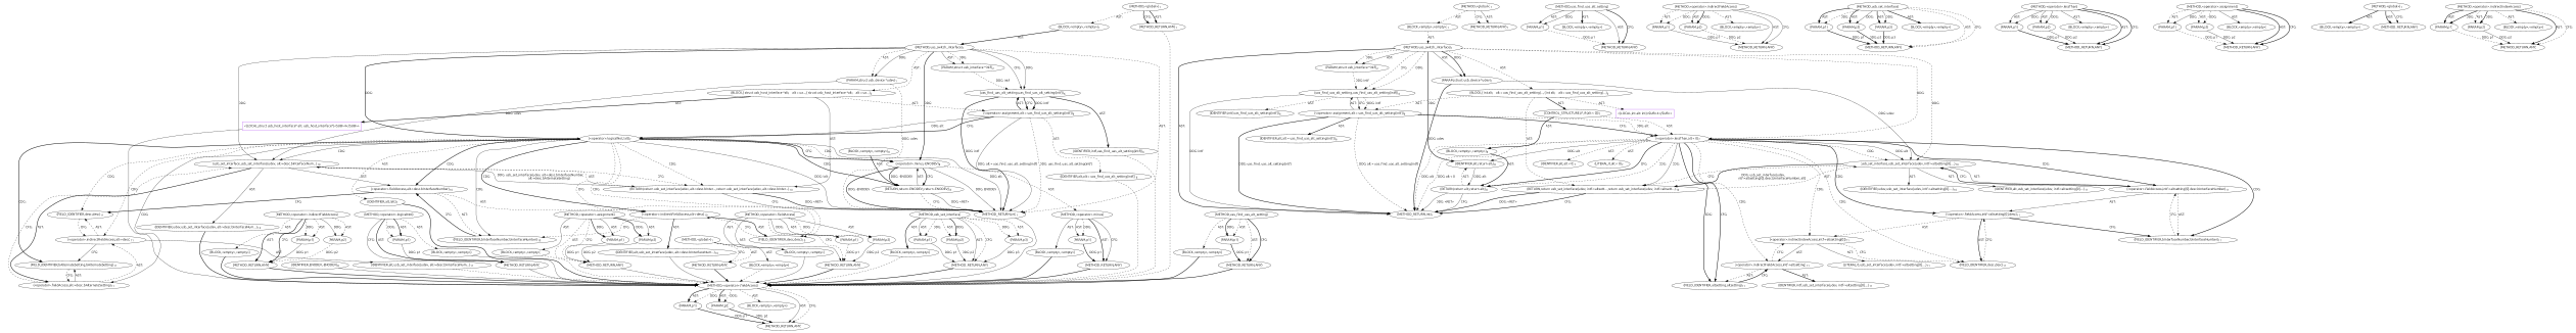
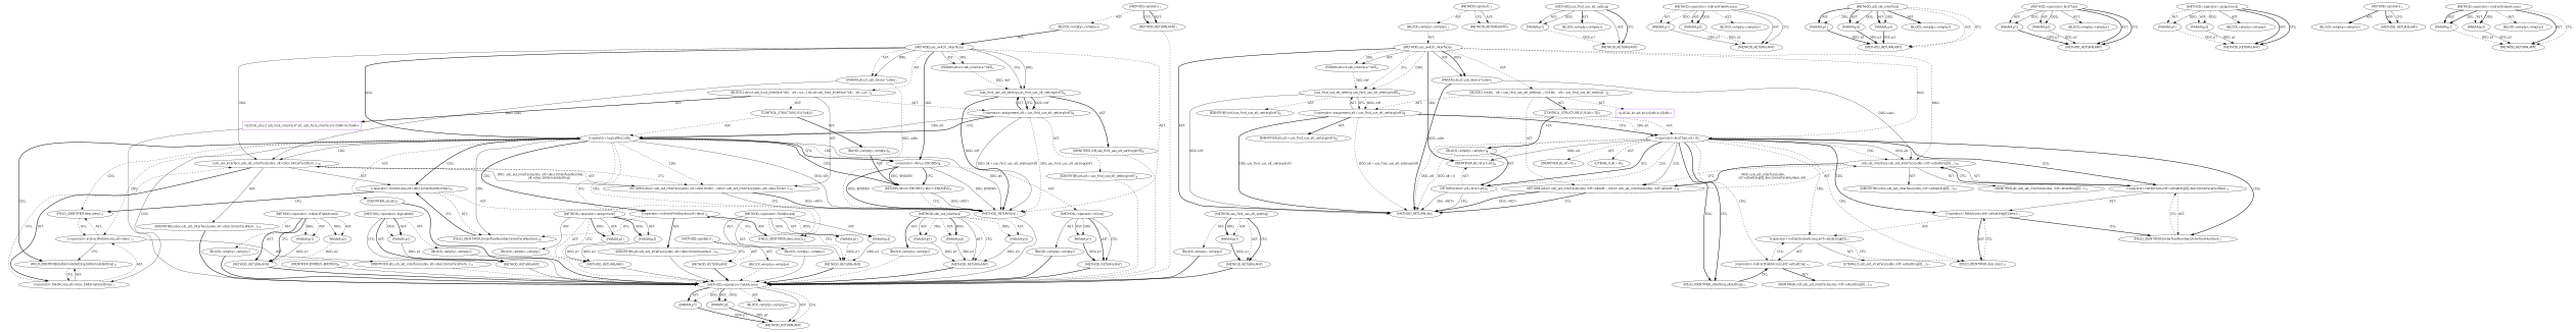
  digraph {
    fontname=Ubuntu
    node [fontname=Ubuntu]
    edge [fontname=Ubuntu style=dashed]
    n1 [label=<(METHOD,&lt;operator&gt;.fieldAccess)>]
    n2 [label=<(PARAM,p1)>]
    n3 [label=<(PARAM,p2)>]
    n4 [label=<(BLOCK,&lt;empty&gt;,&lt;empty&gt;)>]
    n5 [label=<(METHOD_RETURN,ANY)>]
    n6 [label=<(METHOD,&lt;global&gt;)<SUB>1</SUB>>]
    n7 [label=<(BLOCK,&lt;empty&gt;,&lt;empty&gt;)<SUB>1</SUB>>]
    n8 [label=<(METHOD_RETURN,ANY)<SUB>1</SUB>>]
    n9 [label=<(METHOD,uas_switch_interface)<SUB>1</SUB>>]
    n10 [label=<(PARAM,struct usb_device *udev)<SUB>1</SUB>>]
    n11 [label=<(PARAM,struct usb_interface *intf)<SUB>2</SUB>>]
    n12 [label=<(BLOCK,{ 	int alt;    	alt = uas_find_uas_alt_setting(...,{ 	int alt;    	alt = uas_find_uas_alt_setting(...)<SUB>3</SUB>>]
    n13 [label=<(uas_find_uas_alt_setting,uas_find_uas_alt_setting(intf))<SUB>6</SUB>>]
    n14 [label=<(&lt;operator&gt;.lessThan,alt &lt; 0)<SUB>7</SUB>>]
    n15 [label=<(IDENTIFIER,alt,return alt;)<SUB>8</SUB>>]
    n16 [label=<(usb_set_interface,usb_set_interface(udev, 			intf-&gt;altsetting[0]....)<SUB>10</SUB>>]
    n17 [label=<(METHOD_RETURN,int)<SUB>1</SUB>>]
    n18 [color=purple label="<(LOCAL,int alt: int)<SUB>4</SUB>>" shape=box]
    n19 [label=<(&lt;operator&gt;.assignment,alt = uas_find_uas_alt_setting(intf))<SUB>6</SUB>>]
    n20 [label=<(CONTROL_STRUCTURE,IF,if (alt &lt; 0))<SUB>7</SUB>>]
    n21 [label=<(RETURN,return usb_set_interface(udev, 			intf-&gt;altsett...,return usb_set_interface(udev, 			intf-&gt;altsett...)<SUB>10</SUB>>]
    n22 [label=<(IDENTIFIER,intf,uas_find_uas_alt_setting(intf))<SUB>6</SUB>>]
    n23 [label=<(IDENTIFIER,alt,alt &lt; 0)<SUB>7</SUB>>]
    n24 [label=<(LITERAL,0,alt &lt; 0)<SUB>7</SUB>>]
    n25 [label=<(RETURN,return alt;,return alt;)<SUB>8</SUB>>]
    n26 [label=<(&lt;operator&gt;.fieldAccess,intf-&gt;altsetting[0].desc.bInterfaceNumber)<SUB>11</SUB>>]
    n27 [label=<(&lt;operator&gt;.fieldAccess,intf-&gt;altsetting[0].desc)<SUB>11</SUB>>]
    n28 [label=<(&lt;operator&gt;.indirectIndexAccess,intf-&gt;altsetting[0])<SUB>11</SUB>>]
    n29 [label=<(&lt;operator&gt;.indirectFieldAccess,intf-&gt;altsetting)<SUB>11</SUB>>]
    n30 [label=<(FIELD_IDENTIFIER,altsetting,altsetting)<SUB>11</SUB>>]
    n31 [label=<(FIELD_IDENTIFIER,desc,desc)<SUB>11</SUB>>]
    n32 [label=<(FIELD_IDENTIFIER,bInterfaceNumber,bInterfaceNumber)<SUB>11</SUB>>]
    n33 [label=<(IDENTIFIER,udev,usb_set_interface(udev, 			intf-&gt;altsetting[0]....)<SUB>10</SUB>>]
    n34 [label=<(IDENTIFIER,alt,usb_set_interface(udev, 			intf-&gt;altsetting[0]....)<SUB>11</SUB>>]
    n35 [label=<(IDENTIFIER,alt,alt = uas_find_uas_alt_setting(intf))<SUB>6</SUB>>]
    n36 [label=<(BLOCK,&lt;empty&gt;,&lt;empty&gt;)<SUB>8</SUB>>]
    n37 [label=<(LITERAL,0,usb_set_interface(udev, 			intf-&gt;altsetting[0]....)<SUB>11</SUB>>]
    n38 [label=<(IDENTIFIER,intf,usb_set_interface(udev, 			intf-&gt;altsetting[0]....)<SUB>11</SUB>>]
    n39 [label=<(METHOD,uas_find_uas_alt_setting)>]
    n40 [label=<(PARAM,p1)>]
    n41 [label=<(BLOCK,&lt;empty&gt;,&lt;empty&gt;)>]
    n42 [label=<(METHOD_RETURN,ANY)>]
    n43 [label=<(METHOD,&lt;operator&gt;.indirectFieldAccess)>]
    n44 [label=<(PARAM,p1)>]
    n45 [label=<(PARAM,p2)>]
    n46 [label=<(BLOCK,&lt;empty&gt;,&lt;empty&gt;)>]
    n47 [label=<(METHOD_RETURN,ANY)>]
    n48 [label=<(METHOD,usb_set_interface)>]
    n49 [label=<(PARAM,p1)>]
    n50 [label=<(PARAM,p2)>]
    n51 [label=<(PARAM,p3)>]
    n52 [label=<(BLOCK,&lt;empty&gt;,&lt;empty&gt;)>]
    n53 [label=<(METHOD_RETURN,ANY)>]
    n54 [label=<(METHOD,&lt;operator&gt;.lessThan)>]
    n55 [label=<(PARAM,p1)>]
    n56 [label=<(PARAM,p2)>]
    n57 [label=<(BLOCK,&lt;empty&gt;,&lt;empty&gt;)>]
    n58 [label=<(METHOD_RETURN,ANY)>]
    n59 [label=<(METHOD,&lt;operator&gt;.assignment)>]
    n60 [label=<(PARAM,p1)>]
    n61 [label=<(PARAM,p2)>]
    n62 [label=<(BLOCK,&lt;empty&gt;,&lt;empty&gt;)>]
    n63 [label=<(METHOD_RETURN,ANY)>]
    n64 [label=<(METHOD,&lt;global&gt;)<SUB>1</SUB>>]
    n65 [label=<(BLOCK,&lt;empty&gt;,&lt;empty&gt;)>]
    n66 [label=<(METHOD_RETURN,ANY)>]
    n67 [label=<(METHOD,&lt;operator&gt;.indirectIndexAccess)>]
    n68 [label=<(PARAM,p1)>]
    n69 [label=<(PARAM,p2)>]
    n70 [label=<(BLOCK,&lt;empty&gt;,&lt;empty&gt;)>]
    n71 [label=<(METHOD_RETURN,ANY)>]
    n72 [label=<(METHOD,usb_set_interface)>]
    n73 [label=<(PARAM,p1)>]
    n74 [label=<(PARAM,p2)>]
    n75 [label=<(PARAM,p3)>]
    n76 [label=<(BLOCK,&lt;empty&gt;,&lt;empty&gt;)>]
    n77 [label=<(METHOD_RETURN,ANY)>]
    n78 [label=<(METHOD,&lt;global&gt;)<SUB>1</SUB>>]
    n79 [label=<(BLOCK,&lt;empty&gt;,&lt;empty&gt;)<SUB>1</SUB>>]
    n80 [label=<(METHOD_RETURN,ANY)<SUB>1</SUB>>]
    n81 [label=<(METHOD,uas_switch_interface)<SUB>1</SUB>>]
    n82 [label=<(PARAM,struct usb_device *udev)<SUB>1</SUB>>]
    n83 [label=<(PARAM,struct usb_interface *intf)<SUB>2</SUB>>]
    n84 [label=<(BLOCK,{ 	struct usb_host_interface *alt;    	alt = ua...,{ 	struct usb_host_interface *alt;    	alt = ua...)<SUB>3</SUB>>]
    n85 [label=<(uas_find_uas_alt_setting,uas_find_uas_alt_setting(intf))<SUB>6</SUB>>]
    n86 [label=<(&lt;operator&gt;.logicalNot,!alt)<SUB>7</SUB>>]
    n87 [label=<(&lt;operator&gt;.minus,-ENODEV)<SUB>8</SUB>>]
    n88 [label=<(usb_set_interface,usb_set_interface(udev, alt-&gt;desc.bInterfaceNum...)<SUB>10</SUB>>]
    n89 [label=<(METHOD_RETURN,int)<SUB>1</SUB>>]
    n90 [color=purple label="<(LOCAL,struct usb_host_interface* alt: usb_host_interface*)<SUB>4</SUB>>" shape=box]
    n91 [label=<(&lt;operator&gt;.assignment,alt = uas_find_uas_alt_setting(intf))<SUB>6</SUB>>]
+   n92 [label=<(CONTROL_STRUCTURE,IF,if (!alt))<SUB>7</SUB>>]
    n93 [label=<(RETURN,return usb_set_interface(udev, alt-&gt;desc.bInter...,return usb_set_interface(udev, alt-&gt;desc.bInter...)<SUB>10</SUB>>]
    n94 [label=<(IDENTIFIER,intf,uas_find_uas_alt_setting(intf))<SUB>6</SUB>>]
    n95 [label=<(IDENTIFIER,alt,!alt)<SUB>7</SUB>>]
    n96 [label=<(RETURN,return -ENODEV;,return -ENODEV;)<SUB>8</SUB>>]
    n97 [label=<(&lt;operator&gt;.fieldAccess,alt-&gt;desc.bInterfaceNumber)<SUB>10</SUB>>]
    n98 [label=<(&lt;operator&gt;.indirectFieldAccess,alt-&gt;desc)<SUB>10</SUB>>]
    n99 [label=<(FIELD_IDENTIFIER,desc,desc)<SUB>10</SUB>>]
    n100 [label=<(FIELD_IDENTIFIER,bInterfaceNumber,bInterfaceNumber)<SUB>10</SUB>>]
    n101 [label=<(&lt;operator&gt;.fieldAccess,alt-&gt;desc.bAlternateSetting)<SUB>11</SUB>>]
    n102 [label=<(&lt;operator&gt;.indirectFieldAccess,alt-&gt;desc)<SUB>11</SUB>>]
    n103 [label=<(FIELD_IDENTIFIER,desc,desc)<SUB>11</SUB>>]
    n104 [label=<(FIELD_IDENTIFIER,bAlternateSetting,bAlternateSetting)<SUB>11</SUB>>]
    n105 [label=<(METHOD,&lt;operator&gt;.minus)>]
    n106 [label=<(IDENTIFIER,udev,usb_set_interface(udev, alt-&gt;desc.bInterfaceNum...)<SUB>10</SUB>>]
    n107 [label=<(IDENTIFIER,alt,alt = uas_find_uas_alt_setting(intf))<SUB>6</SUB>>]
    n108 [label=<(BLOCK,&lt;empty&gt;,&lt;empty&gt;)<SUB>8</SUB>>]
    n109 [label=<(IDENTIFIER,alt,usb_set_interface(udev, alt-&gt;desc.bInterfaceNum...)<SUB>10</SUB>>]
    n110 [label=<(IDENTIFIER,alt,usb_set_interface(udev, alt-&gt;desc.bInterfaceNum...)<SUB>11</SUB>>]
    n111 [label=<(IDENTIFIER,ENODEV,-ENODEV)<SUB>8</SUB>>]
    n112 [label=<(METHOD,uas_find_uas_alt_setting)>]
    n113 [label=<(PARAM,p1)>]
    n114 [label=<(BLOCK,&lt;empty&gt;,&lt;empty&gt;)>]
    n115 [label=<(METHOD_RETURN,ANY)>]
    n116 [label=<(METHOD,&lt;operator&gt;.indirectFieldAccess)>]
    n117 [label=<(PARAM,p1)>]
    n118 [label=<(PARAM,p2)>]
    n119 [label=<(BLOCK,&lt;empty&gt;,&lt;empty&gt;)>]
    n120 [label=<(METHOD_RETURN,ANY)>]
    n121 [label=<(PARAM,p1)>]
    n122 [label=<(BLOCK,&lt;empty&gt;,&lt;empty&gt;)>]
    n123 [label=<(METHOD_RETURN,ANY)>]
    n124 [label=<(METHOD,&lt;operator&gt;.logicalNot)>]
    n125 [label=<(PARAM,p1)>]
    n126 [label=<(BLOCK,&lt;empty&gt;,&lt;empty&gt;)>]
    n127 [label=<(METHOD_RETURN,ANY)>]
    n128 [label=<(METHOD,&lt;operator&gt;.assignment)>]
    n129 [label=<(PARAM,p1)>]
    n130 [label=<(PARAM,p2)>]
    n131 [label=<(BLOCK,&lt;empty&gt;,&lt;empty&gt;)>]
    n132 [label=<(METHOD_RETURN,ANY)>]
    n133 [label=<(METHOD,&lt;global&gt;)<SUB>1</SUB>>]
    n134 [label=<(BLOCK,&lt;empty&gt;,&lt;empty&gt;)>]
    n135 [label=<(METHOD_RETURN,ANY)>]
    n136 [label=<(METHOD,&lt;operator&gt;.fieldAccess)>]
    n137 [label=<(PARAM,p1)>]
    n138 [label=<(PARAM,p2)>]
    n139 [label=<(BLOCK,&lt;empty&gt;,&lt;empty&gt;)>]
    n140 [label=<(METHOD_RETURN,ANY)>]
    n1 -> n2 [label="AST: " style=bold]
    n1 -> n2 [label="DDG: "]
    n1 -> n3 [label="AST: " style=bold]
    n1 -> n3 [label="DDG: "]
    n1 -> n4 [label="AST: "]
    n1 -> n5 [label="AST: " style=solid]
    n1 -> n5 [label="CFG: "]
    n2 -> n5 [label="DDG: p1" style=bold]
    n3 -> n5 [label="DDG: p2" style=bold]
    n6 -> n7 [label="AST: "]
    n6 -> n8 [label="AST: " style=solid]
    n6 -> n8 [label="CFG: "]
    n7 -> n9 [label="AST: "]
    n9 -> n10 [label="AST: " style=solid]
    n9 -> n10 [label="DDG: " style=bold]
    n9 -> n11 [label="AST: " style=solid]
    n9 -> n11 [label="DDG: "]
    n9 -> n12 [label="AST: "]
    n9 -> n13 [label="CFG: "]
    n9 -> n13 [label="DDG: "]
    n9 -> n14 [label="DDG: "]
    n9 -> n15 [label="DDG: " style=bold]
    n9 -> n16 [label="DDG: "]
    n9 -> n17 [label="AST: " style=bold]
    n10 -> n16 [label="DDG: udev" style=solid]
    n10 -> n17 [label="DDG: udev" style=bold]
    n11 -> n13 [label="DDG: intf"]
    n12 -> n18 [label="AST: "]
    n12 -> n19 [label="AST: "]
    n12 -> n20 [label="AST: " style=bold]
    n12 -> n21 [label="AST: "]
    n13 -> n17 [label="DDG: intf" style=solid]
    n13 -> n19 [label="CFG: " style=solid]
    n13 -> n19 [label="DDG: intf"]
    n13 -> n22 [label="AST: "]
    n14 -> n15 [label="DDG: alt" style=solid]
    n14 -> n16 [label="DDG: alt" style=solid]
    n14 -> n16 [label="CDG: "]
    n14 -> n17 [label="DDG: alt"]
    n14 -> n17 [label="DDG: alt &lt; 0"]
    n14 -> n21 [label="CDG: " style=solid]
    n14 -> n23 [label="AST: "]
    n14 -> n24 [label="AST: "]
    n14 -> n25 [label="CFG: " style=bold]
    n14 -> n25 [label="CDG: "]
    n14 -> n26 [label="CDG: " style=bold]
    n14 -> n27 [label="CDG: " style=bold]
    n14 -> n28 [label="CDG: "]
    n14 -> n29 [label="CDG: "]
    n14 -> n30 [label="CFG: " style=bold]
    n14 -> n30 [label="CDG: " style=bold]
    n14 -> n31 [label="CDG: "]
    n14 -> n32 [label="CDG: " style=bold]
-   n15 -> n25 [label="DDG: alt" style=solid]
    n16 -> n21 [label="CFG: "]
    n16 -> n21 [label="DDG: usb_set_interface(udev,\n			intf-&gt;altsetting[0].desc.bInterfaceNumber, alt)" style=bold]
    n16 -> n26 [label="AST: " style=solid]
    n16 -> n33 [label="AST: " style=solid]
    n16 -> n34 [label="AST: " style=solid]
    n19 -> n13 [label="AST: " style=solid]
    n19 -> n14 [label="CFG: " style=bold]
    n19 -> n14 [label="DDG: alt"]
    n19 -> n17 [label="DDG: uas_find_uas_alt_setting(intf)" style=bold]
    n19 -> n17 [label="DDG: alt = uas_find_uas_alt_setting(intf)"]
    n19 -> n35 [label="AST: " style=bold]
    n20 -> n14 [label="AST: "]
    n20 -> n36 [label="AST: " style=bold]
    n21 -> n16 [label="AST: "]
    n21 -> n17 [label="CFG: " style=bold]
    n21 -> n17 [label="DDG: &lt;RET&gt;" style=bold]
    n25 -> n15 [label="AST: "]
    n25 -> n17 [label="CFG: " style=solid]
    n25 -> n17 [label="DDG: &lt;RET&gt;" style=solid]
    n26 -> n16 [label="CFG: " style=bold]
    n26 -> n27 [label="AST: " style=solid]
    n26 -> n32 [label="AST: "]
    n27 -> n28 [label="AST: "]
    n27 -> n31 [label="AST: " style=bold]
    n27 -> n32 [label="CFG: " style=bold]
    n28 -> n29 [label="AST: " style=solid]
    n28 -> n31 [label="CFG: "]
    n28 -> n37 [label="AST: " style=solid]
    n29 -> n28 [label="CFG: "]
-   n29 -> n30 [label="AST: "]
    n29 -> n38 [label="AST: " style=bold]
    n30 -> n29 [label="CFG: " style=bold]
    n31 -> n27 [label="CFG: "]
    n32 -> n26 [label="CFG: "]
    n36 -> n25 [label="AST: " style=bold]
    n39 -> n40 [label="AST: " style=solid]
    n39 -> n40 [label="DDG: " style=solid]
    n39 -> n41 [label="AST: " style=bold]
    n39 -> n42 [label="AST: " style=solid]
    n39 -> n42 [label="CFG: " style=bold]
    n40 -> n42 [label="DDG: p1"]
    n43 -> n44 [label="AST: "]
    n43 -> n44 [label="DDG: "]
    n43 -> n45 [label="AST: " style=solid]
    n43 -> n45 [label="DDG: " style=bold]
    n43 -> n46 [label="AST: "]
    n43 -> n47 [label="AST: " style=solid]
    n43 -> n47 [label="CFG: " style=solid]
    n44 -> n47 [label="DDG: p1" style=solid]
    n45 -> n47 [label="DDG: p2"]
    n48 -> n49 [label="AST: " style=bold]
    n48 -> n49 [label="DDG: "]
    n48 -> n50 [label="AST: " style=bold]
    n48 -> n50 [label="DDG: " style=solid]
    n48 -> n51 [label="AST: " style=bold]
    n48 -> n51 [label="DDG: " style=solid]
    n48 -> n52 [label="AST: " style=bold]
    n48 -> n53 [label="AST: "]
    n48 -> n53 [label="CFG: "]
    n49 -> n53 [label="DDG: p1" style=bold]
    n50 -> n53 [label="DDG: p2" style=bold]
    n51 -> n53 [label="DDG: p3" style=bold]
    n54 -> n55 [label="AST: " style=solid]
    n54 -> n55 [label="DDG: " style=solid]
    n54 -> n56 [label="AST: " style=solid]
    n54 -> n56 [label="DDG: " style=solid]
    n54 -> n57 [label="AST: " style=solid]
    n54 -> n58 [label="AST: " style=bold]
    n54 -> n58 [label="CFG: " style=bold]
    n55 -> n58 [label="DDG: p1" style=bold]
    n56 -> n58 [label="DDG: p2" style=solid]
    n59 -> n60 [label="AST: "]
    n59 -> n60 [label="DDG: " style=solid]
    n59 -> n61 [label="AST: "]
    n59 -> n61 [label="DDG: "]
    n59 -> n62 [label="AST: " style=solid]
    n59 -> n63 [label="AST: " style=bold]
    n59 -> n63 [label="CFG: " style=bold]
    n60 -> n63 [label="DDG: p1"]
    n61 -> n63 [label="DDG: p2" style=solid]
    n64 -> n65 [label="AST: " style=bold]
    n64 -> n66 [label="AST: " style=bold]
    n64 -> n66 [label="CFG: " style=solid]
    n67 -> n68 [label="AST: " style=bold]
    n67 -> n68 [label="DDG: " style=bold]
    n67 -> n69 [label="AST: "]
    n67 -> n69 [label="DDG: " style=bold]
    n67 -> n70 [label="AST: "]
    n67 -> n71 [label="AST: " style=bold]
    n67 -> n71 [label="CFG: "]
    n68 -> n71 [label="DDG: p1"]
    n69 -> n71 [label="DDG: p2" style=solid]
    n72 -> n73 [label="AST: " style=solid]
    n72 -> n73 [label="DDG: "]
    n72 -> n74 [label="AST: "]
    n72 -> n74 [label="DDG: " style=bold]
    n72 -> n75 [label="AST: "]
    n72 -> n75 [label="DDG: "]
    n72 -> n76 [label="AST: " style=bold]
    n72 -> n77 [label="AST: " style=solid]
    n72 -> n77 [label="CFG: "]
    n73 -> n77 [label="DDG: p1" style=solid]
    n74 -> n77 [label="DDG: p2" style=solid]
    n75 -> n77 [label="DDG: p3" style=solid]
    n76 -> n1
    n77 -> n1 [style=bold]
    n78 -> n79 [label="AST: "]
    n78 -> n80 [label="AST: " style=bold]
    n78 -> n80 [label="CFG: " style=bold]
    n79 -> n81 [label="AST: " style=bold]
    n80 -> n1
    n81 -> n82 [label="AST: "]
    n81 -> n82 [label="DDG: " style=solid]
    n81 -> n83 [label="AST: " style=solid]
    n81 -> n83 [label="DDG: "]
    n81 -> n84 [label="AST: "]
    n81 -> n85 [label="CFG: " style=solid]
    n81 -> n85 [label="DDG: " style=solid]
    n81 -> n86 [label="DDG: " style=bold]
    n81 -> n87 [label="DDG: " style=bold]
    n81 -> n88 [label="DDG: " style=solid]
    n81 -> n89 [label="AST: "]
    n82 -> n88 [label="DDG: udev" style=solid]
    n82 -> n89 [label="DDG: udev"]
    n83 -> n85 [label="DDG: intf"]
    n84 -> n90 [label="AST: " style=bold]
    n84 -> n91 [label="AST: "]
+   n84 -> n92 [label="AST: "]
    n84 -> n93 [label="AST: " style=solid]
    n85 -> n89 [label="DDG: intf" style=bold]
    n85 -> n91 [label="CFG: " style=bold]
    n85 -> n91 [label="DDG: intf" style=bold]
    n85 -> n94 [label="AST: " style=bold]
    n86 -> n87 [label="CFG: " style=bold]
    n86 -> n87 [label="CDG: "]
    n86 -> n88 [label="CDG: " style=solid]
    n86 -> n89 [label="DDG: alt" style=solid]
    n86 -> n89 [label="DDG: !alt" style=solid]
    n86 -> n93 [label="CDG: "]
    n86 -> n95 [label="AST: "]
    n86 -> n96 [label="CDG: " style=bold]
    n86 -> n97 [label="CDG: " style=bold]
    n86 -> n98 [label="CDG: " style=bold]
    n86 -> n99 [label="CFG: "]
    n86 -> n99 [label="CDG: "]
    n86 -> n100 [label="CDG: " style=solid]
    n86 -> n101 [label="CDG: " style=solid]
    n86 -> n102 [label="CDG: "]
    n86 -> n103 [label="CDG: "]
    n86 -> n104 [label="CDG: " style=bold]
    n87 -> n89 [label="DDG: ENODEV" style=solid]
    n87 -> n89 [label="DDG: -ENODEV" style=bold]
    n87 -> n96 [label="CFG: " style=bold]
    n87 -> n96 [label="DDG: -ENODEV" style=bold]
    n87 -> n105 [label="AST: "]
    n88 -> n93 [label="CFG: "]
    n88 -> n93 [label="DDG: usb_set_interface(udev, alt-&gt;desc.bInterfaceNumber,\n			alt-&gt;desc.bAlternateSetting)" style=solid]
    n88 -> n97 [label="AST: " style=solid]
    n88 -> n101 [label="AST: " style=bold]
    n88 -> n106 [label="AST: " style=solid]
    n89 -> n1 [style=solid]
    n90 -> n1 [style=solid]
    n91 -> n85 [label="AST: " style=bold]
    n91 -> n86 [label="CFG: " style=bold]
    n91 -> n86 [label="DDG: alt" style=solid]
    n91 -> n89 [label="DDG: uas_find_uas_alt_setting(intf)"]
    n91 -> n89 [label="DDG: alt = uas_find_uas_alt_setting(intf)" style=solid]
    n91 -> n107 [label="AST: "]
+   n92 -> n86 [label="AST: "]
+   n92 -> n108 [label="AST: " style=bold]
    n93 -> n88 [label="AST: "]
    n93 -> n89 [label="CFG: " style=solid]
    n93 -> n89 [label="DDG: &lt;RET&gt;" style=bold]
    n94 -> n1
    n95 -> n1 [style=bold]
-   n96 -> n87 [label="AST: " style=solid]
    n96 -> n89 [label="CFG: "]
    n96 -> n89 [label="DDG: &lt;RET&gt;" style=solid]
    n97 -> n98 [label="AST: "]
    n97 -> n100 [label="AST: "]
    n97 -> n103 [label="CFG: " style=bold]
    n98 -> n99 [label="AST: " style=bold]
    n98 -> n100 [label="CFG: "]
    n98 -> n109 [label="AST: " style=bold]
    n99 -> n98 [label="CFG: "]
    n100 -> n97 [label="CFG: " style=bold]
    n101 -> n88 [label="CFG: "]
    n101 -> n102 [label="AST: "]
    n101 -> n104 [label="AST: " style=solid]
    n102 -> n103 [label="AST: "]
    n102 -> n104 [label="CFG: " style=solid]
    n102 -> n110 [label="AST: " style=solid]
    n103 -> n102 [label="CFG: "]
    n104 -> n101 [label="CFG: "]
    n105 -> n121 [label="AST: " style=solid]
    n105 -> n121 [label="DDG: "]
    n105 -> n122 [label="AST: " style=solid]
    n105 -> n123 [label="AST: " style=bold]
    n105 -> n123 [label="CFG: " style=solid]
    n106 -> n1 [style=bold]
    n107 -> n1
    n108 -> n96 [label="AST: " style=bold]
    n109 -> n1 [style=solid]
    n110 -> n1
    n111 -> n1 [style=solid]
    n112 -> n113 [label="AST: "]
    n112 -> n113 [label="DDG: " style=bold]
    n112 -> n114 [label="AST: "]
    n112 -> n115 [label="AST: "]
    n112 -> n115 [label="CFG: " style=bold]
    n113 -> n115 [label="DDG: p1" style=bold]
    n114 -> n1 [style=bold]
    n115 -> n1 [style=bold]
    n116 -> n117 [label="AST: "]
    n116 -> n117 [label="DDG: "]
    n116 -> n118 [label="AST: "]
    n116 -> n118 [label="DDG: " style=solid]
    n116 -> n119 [label="AST: "]
    n116 -> n120 [label="AST: " style=bold]
    n116 -> n120 [label="CFG: " style=bold]
    n117 -> n120 [label="DDG: p1" style=solid]
    n118 -> n120 [label="DDG: p2"]
    n119 -> n1 [style=bold]
    n120 -> n1 [style=bold]
    n121 -> n123 [label="DDG: p1" style=bold]
    n122 -> n1 [style=bold]
    n123 -> n1 [style=bold]
    n124 -> n125 [label="AST: " style=bold]
    n124 -> n125 [label="DDG: "]
    n124 -> n126 [label="AST: "]
    n124 -> n127 [label="AST: " style=bold]
    n124 -> n127 [label="CFG: " style=solid]
    n125 -> n127 [label="DDG: p1" style=solid]
    n126 -> n1 [style=solid]
    n127 -> n1 [style=solid]
    n128 -> n129 [label="AST: " style=solid]
    n128 -> n129 [label="DDG: " style=bold]
    n128 -> n130 [label="AST: " style=solid]
    n128 -> n130 [label="DDG: " style=bold]
    n128 -> n131 [label="AST: " style=solid]
    n128 -> n132 [label="AST: "]
    n128 -> n132 [label="CFG: "]
    n129 -> n132 [label="DDG: p1" style=solid]
    n130 -> n132 [label="DDG: p2" style=solid]
    n131 -> n1
    n132 -> n1 [style=solid]
    n133 -> n134 [label="AST: " style=solid]
    n133 -> n135 [label="AST: "]
    n133 -> n135 [label="CFG: "]
    n134 -> n1
    n135 -> n1 [style=bold]
    n136 -> n137 [label="AST: " style=solid]
    n136 -> n137 [label="DDG: " style=solid]
    n136 -> n138 [label="AST: " style=solid]
    n136 -> n138 [label="DDG: "]
    n136 -> n139 [label="AST: " style=solid]
    n136 -> n140 [label="AST: " style=solid]
    n136 -> n140 [label="CFG: "]
    n137 -> n140 [label="DDG: p1"]
    n138 -> n140 [label="DDG: p2" style=solid]
    n139 -> n1 [style=solid]
    n140 -> n1 [style=bold]
  }
